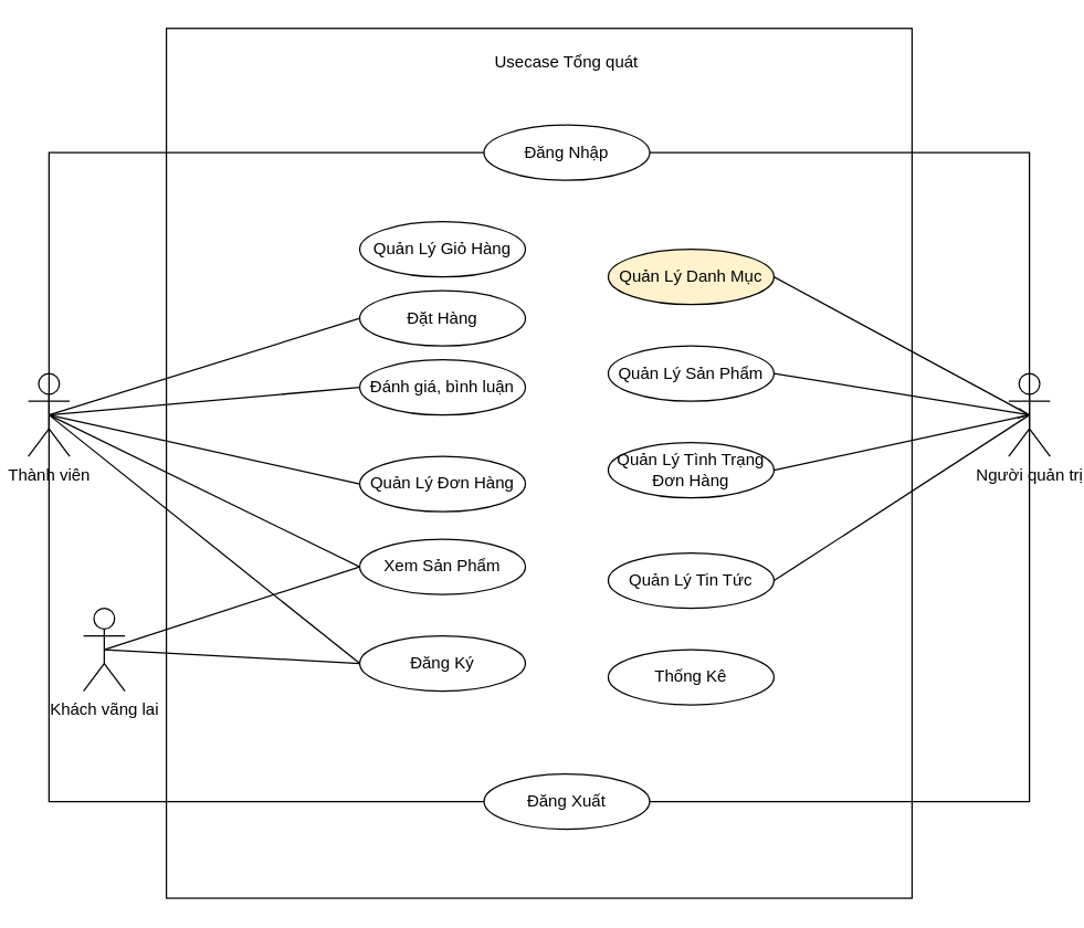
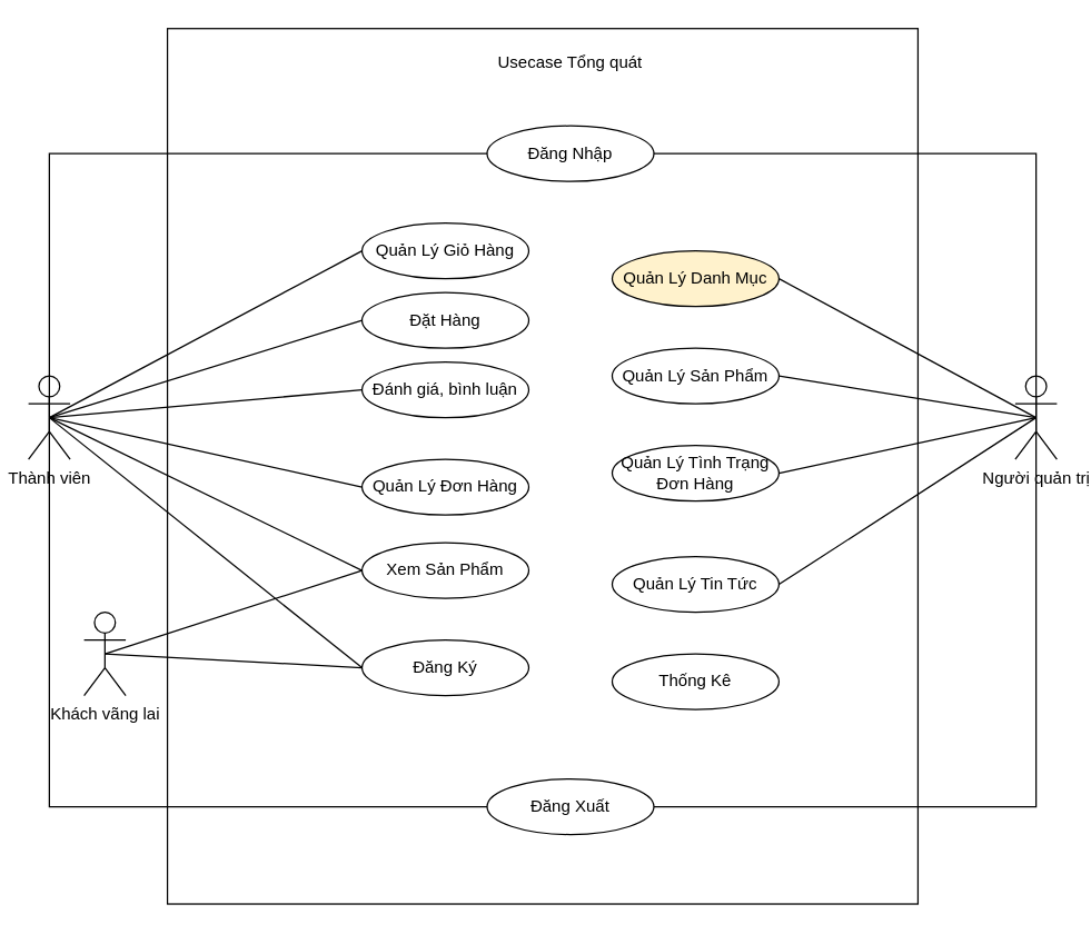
  <mxCell id="0" value="" />
  <mxCell id="1" parent="0" />
  <mxCell id="2" value="Thành viên" style="shape=umlActor;verticalLabelPosition=bottom;verticalAlign=top;html=1;outlineConnect=0;" parent="1" vertex="1"><mxGeometry x="20" y="270" width="30" height="60" as="geometry" /></mxCell>
  <mxCell id="3" value="" style="rounded=0;whiteSpace=wrap;html=1;align=center;" parent="1" vertex="1"><mxGeometry x="120" y="20" width="540" height="630" as="geometry" /></mxCell>
  <mxCell id="4" value="Người quản trị" style="shape=umlActor;verticalLabelPosition=bottom;verticalAlign=top;html=1;outlineConnect=0;" parent="1" vertex="1"><mxGeometry x="730" y="270" width="30" height="60" as="geometry" /></mxCell>
  <mxCell id="5" value="Khách vãng lai" style="shape=umlActor;verticalLabelPosition=bottom;verticalAlign=top;html=1;outlineConnect=0;" parent="1" vertex="1"><mxGeometry x="60" y="440" width="30" height="60" as="geometry" /></mxCell>
  <mxCell id="6" value="Đăng Nhập" style="ellipse;whiteSpace=wrap;html=1;" parent="1" vertex="1"><mxGeometry x="350" y="90" width="120" height="40" as="geometry" /></mxCell>
  <mxCell id="7" value="Đăng Xuất" style="ellipse;whiteSpace=wrap;html=1;" parent="1" vertex="1"><mxGeometry x="350" y="560" width="120" height="40" as="geometry" /></mxCell>
  <mxCell id="8" value="Đăng Ký" style="ellipse;whiteSpace=wrap;html=1;" parent="1" vertex="1"><mxGeometry x="260" y="460" width="120" height="40" as="geometry" /></mxCell>
  <mxCell id="9" value="Quản Lý Đơn Hàng" style="ellipse;whiteSpace=wrap;html=1;" parent="1" vertex="1"><mxGeometry x="260" y="330" width="120" height="40" as="geometry" /></mxCell>
  <mxCell id="10" value="Xem Sản Phẩm" style="ellipse;whiteSpace=wrap;html=1;" parent="1" vertex="1"><mxGeometry x="260" y="390" width="120" height="40" as="geometry" /></mxCell>
  <mxCell id="11" value="Quản Lý Giỏ Hàng" style="ellipse;whiteSpace=wrap;html=1;" parent="1" vertex="1"><mxGeometry x="260" y="160" width="120" height="40" as="geometry" /></mxCell>
  <mxCell id="12" value="Quản Lý Danh Mục" style="ellipse;whiteSpace=wrap;html=1;fillColor=#fff2cc;" parent="1" vertex="1"><mxGeometry x="440" y="180" width="120" height="40" as="geometry" /></mxCell>
  <mxCell id="13" value="Quản Lý Sản Phẩm" style="ellipse;whiteSpace=wrap;html=1;" parent="1" vertex="1"><mxGeometry x="440" y="250" width="120" height="40" as="geometry" /></mxCell>
  <mxCell id="14" value="Đặt Hàng" style="ellipse;whiteSpace=wrap;html=1;" parent="1" vertex="1"><mxGeometry x="260" y="210" width="120" height="40" as="geometry" /></mxCell>
  <mxCell id="15" value="Thống Kê" style="ellipse;whiteSpace=wrap;html=1;" parent="1" vertex="1"><mxGeometry x="440" y="470" width="120" height="40" as="geometry" /></mxCell>
  <mxCell id="16" value="" style="endArrow=none;html=1;rounded=0;entryX=0;entryY=0.5;entryDx=0;entryDy=0;exitX=0.5;exitY=0.5;exitDx=0;exitDy=0;exitPerimeter=0;" parent="1" source="2" target="6" edge="1"><mxGeometry width="50" height="50" relative="1" as="geometry"><mxPoint x="50" y="210" as="sourcePoint" /><mxPoint x="410" y="300" as="targetPoint" /><Array as="points"><mxPoint x="35" y="110" /></Array></mxGeometry></mxCell>
+ <mxCell id="17" value="" style="endArrow=none;html=1;rounded=0;entryX=0;entryY=0.5;entryDx=0;entryDy=0;exitX=0.5;exitY=0.5;exitDx=0;exitDy=0;exitPerimeter=0;" parent="1" source="2" target="11" edge="1"><mxGeometry width="50" height="50" relative="1" as="geometry"><mxPoint x="50" y="200" as="sourcePoint" /><mxPoint x="345" y="90" as="targetPoint" /></mxGeometry></mxCell>
  <mxCell id="18" value="" style="endArrow=none;html=1;rounded=0;entryX=0;entryY=0.5;entryDx=0;entryDy=0;exitX=0.5;exitY=0.5;exitDx=0;exitDy=0;exitPerimeter=0;" parent="1" source="2" target="14" edge="1"><mxGeometry width="50" height="50" relative="1" as="geometry"><mxPoint x="50" y="210" as="sourcePoint" /><mxPoint x="240" y="200" as="targetPoint" /></mxGeometry></mxCell>
  <mxCell id="19" value="" style="endArrow=none;html=1;rounded=0;entryX=0;entryY=0.5;entryDx=0;entryDy=0;exitX=0.5;exitY=0.5;exitDx=0;exitDy=0;exitPerimeter=0;" parent="1" source="2" target="9" edge="1"><mxGeometry width="50" height="50" relative="1" as="geometry"><mxPoint x="50" y="210" as="sourcePoint" /><mxPoint x="240" y="280" as="targetPoint" /></mxGeometry></mxCell>
  <mxCell id="20" value="" style="endArrow=none;html=1;rounded=0;entryX=0;entryY=0.5;entryDx=0;entryDy=0;exitX=0.5;exitY=0.5;exitDx=0;exitDy=0;exitPerimeter=0;" parent="1" source="2" target="10" edge="1"><mxGeometry width="50" height="50" relative="1" as="geometry"><mxPoint x="40" y="300" as="sourcePoint" /><mxPoint x="240" y="350" as="targetPoint" /></mxGeometry></mxCell>
  <mxCell id="21" value="" style="endArrow=none;html=1;rounded=0;entryX=0;entryY=0.5;entryDx=0;entryDy=0;exitX=0.5;exitY=0.5;exitDx=0;exitDy=0;exitPerimeter=0;" parent="1" source="2" target="8" edge="1"><mxGeometry width="50" height="50" relative="1" as="geometry"><mxPoint x="45" y="250" as="sourcePoint" /><mxPoint x="240" y="420" as="targetPoint" /></mxGeometry></mxCell>
  <mxCell id="22" value="" style="endArrow=none;html=1;rounded=0;entryX=0;entryY=0.5;entryDx=0;entryDy=0;exitX=0.5;exitY=0.5;exitDx=0;exitDy=0;exitPerimeter=0;" parent="1" source="2" target="7" edge="1"><mxGeometry width="50" height="50" relative="1" as="geometry"><mxPoint x="45" y="310" as="sourcePoint" /><mxPoint x="240" y="490" as="targetPoint" /><Array as="points"><mxPoint x="35" y="580" /></Array></mxGeometry></mxCell>
  <mxCell id="23" value="" style="endArrow=none;html=1;rounded=0;entryX=0;entryY=0.5;entryDx=0;entryDy=0;exitX=0.5;exitY=0.5;exitDx=0;exitDy=0;exitPerimeter=0;" parent="1" source="5" target="8" edge="1"><mxGeometry width="50" height="50" relative="1" as="geometry"><mxPoint x="45" y="310" as="sourcePoint" /><mxPoint x="345" y="590" as="targetPoint" /></mxGeometry></mxCell>
  <mxCell id="24" value="" style="endArrow=none;html=1;rounded=0;entryX=0;entryY=0.5;entryDx=0;entryDy=0;exitX=0.5;exitY=0.5;exitDx=0;exitDy=0;exitPerimeter=0;" parent="1" source="5" target="10" edge="1"><mxGeometry width="50" height="50" relative="1" as="geometry"><mxPoint x="45" y="480" as="sourcePoint" /><mxPoint x="270" y="490" as="targetPoint" /></mxGeometry></mxCell>
  <mxCell id="25" value="" style="endArrow=none;html=1;rounded=0;entryX=0.5;entryY=0.5;entryDx=0;entryDy=0;exitX=1;exitY=0.5;exitDx=0;exitDy=0;entryPerimeter=0;" parent="1" source="12" target="4" edge="1"><mxGeometry width="50" height="50" relative="1" as="geometry"><mxPoint x="45" y="480" as="sourcePoint" /><mxPoint x="270" y="420" as="targetPoint" /></mxGeometry></mxCell>
- <mxCell id="26" value="" style="endArrow=open;html=1;rounded=0;entryX=0.5;entryY=0.5;entryDx=0;entryDy=0;exitX=1;exitY=0.5;exitDx=0;exitDy=0;entryPerimeter=0;" parent="1" source="13" target="4" edge="1"><mxGeometry width="50" height="50" relative="1" as="geometry"><mxPoint x="570" y="260" as="sourcePoint" /><mxPoint x="735" y="220" as="targetPoint" /></mxGeometry></mxCell>
+ <mxCell id="26" value="" style="endArrow=none;html=1;rounded=0;entryX=0.5;entryY=0.5;entryDx=0;entryDy=0;exitX=1;exitY=0.5;exitDx=0;exitDy=0;entryPerimeter=0;" parent="1" source="13" target="4" edge="1"><mxGeometry width="50" height="50" relative="1" as="geometry"><mxPoint x="570" y="260" as="sourcePoint" /><mxPoint x="735" y="220" as="targetPoint" /></mxGeometry></mxCell>
  <mxCell id="27" value="" style="endArrow=none;html=1;rounded=0;entryX=0.5;entryY=0.5;entryDx=0;entryDy=0;exitX=1;exitY=0.5;exitDx=0;exitDy=0;entryPerimeter=0;" parent="1" source="6" target="4" edge="1"><mxGeometry width="50" height="50" relative="1" as="geometry"><mxPoint x="580" y="360" as="sourcePoint" /><mxPoint x="745" y="230" as="targetPoint" /><Array as="points"><mxPoint x="745" y="110" /></Array></mxGeometry></mxCell>
  <mxCell id="28" value="" style="endArrow=none;html=1;rounded=0;entryX=0.5;entryY=0.5;entryDx=0;entryDy=0;exitX=1;exitY=0.5;exitDx=0;exitDy=0;entryPerimeter=0;" parent="1" source="7" target="4" edge="1"><mxGeometry width="50" height="50" relative="1" as="geometry"><mxPoint x="465" y="90" as="sourcePoint" /><mxPoint x="755" y="310" as="targetPoint" /><Array as="points"><mxPoint x="745" y="580" /></Array></mxGeometry></mxCell>
  <mxCell id="29" value="Usecase Tổng quát" style="text;html=1;strokeColor=none;fillColor=none;align=center;verticalAlign=middle;whiteSpace=wrap;rounded=0;" parent="1" vertex="1"><mxGeometry x="345" y="30" width="130" height="30" as="geometry" /></mxCell>
  <mxCell id="30" value="Quản Lý Tình Trạng Đơn Hàng" style="ellipse;whiteSpace=wrap;html=1;" parent="1" vertex="1"><mxGeometry x="440" y="320" width="120" height="40" as="geometry" /></mxCell>
  <mxCell id="31" value="" style="endArrow=none;html=1;rounded=0;entryX=0.5;entryY=0.5;entryDx=0;entryDy=0;exitX=1;exitY=0.5;exitDx=0;exitDy=0;entryPerimeter=0;" parent="1" source="30" target="4" edge="1"><mxGeometry width="50" height="50" relative="1" as="geometry"><mxPoint x="570" y="280" as="sourcePoint" /><mxPoint x="755" y="310" as="targetPoint" /></mxGeometry></mxCell>
  <mxCell id="32" value="Quản Lý Tin Tức" style="ellipse;whiteSpace=wrap;html=1;" parent="1" vertex="1"><mxGeometry x="440" y="400" width="120" height="40" as="geometry" /></mxCell>
  <mxCell id="33" value="" style="endArrow=none;html=1;rounded=0;entryX=0.5;entryY=0.5;entryDx=0;entryDy=0;exitX=1;exitY=0.5;exitDx=0;exitDy=0;entryPerimeter=0;" parent="1" source="32" target="4" edge="1"><mxGeometry width="50" height="50" relative="1" as="geometry"><mxPoint x="570" y="350" as="sourcePoint" /><mxPoint x="755" y="310" as="targetPoint" /></mxGeometry></mxCell>
  <mxCell id="34" value="Đánh giá, bình luận" style="ellipse;whiteSpace=wrap;html=1;" parent="1" vertex="1"><mxGeometry x="260" y="260" width="120" height="40" as="geometry" /></mxCell>
  <mxCell id="35" value="" style="endArrow=none;html=1;rounded=0;entryX=0;entryY=0.5;entryDx=0;entryDy=0;exitX=0.5;exitY=0.5;exitDx=0;exitDy=0;exitPerimeter=0;" parent="1" source="2" target="34" edge="1"><mxGeometry width="50" height="50" relative="1" as="geometry"><mxPoint x="45" y="310" as="sourcePoint" /><mxPoint x="270" y="270" as="targetPoint" /></mxGeometry></mxCell>
